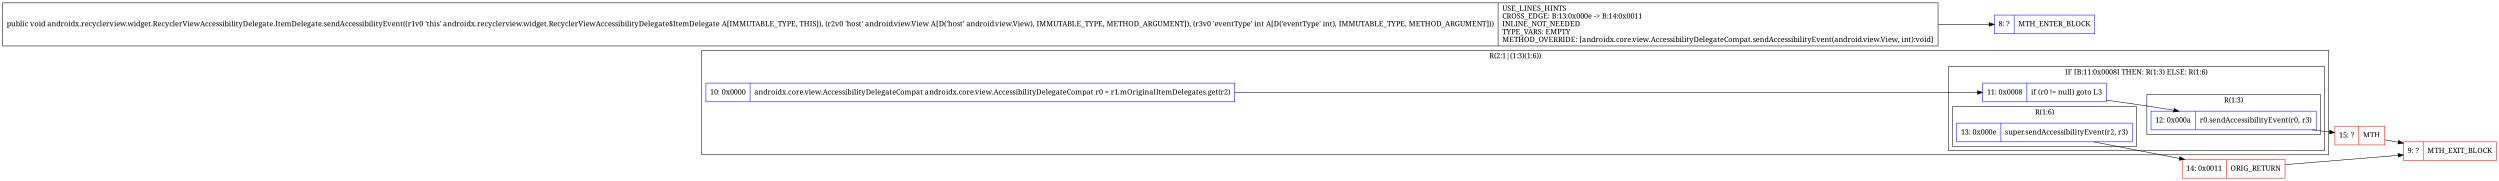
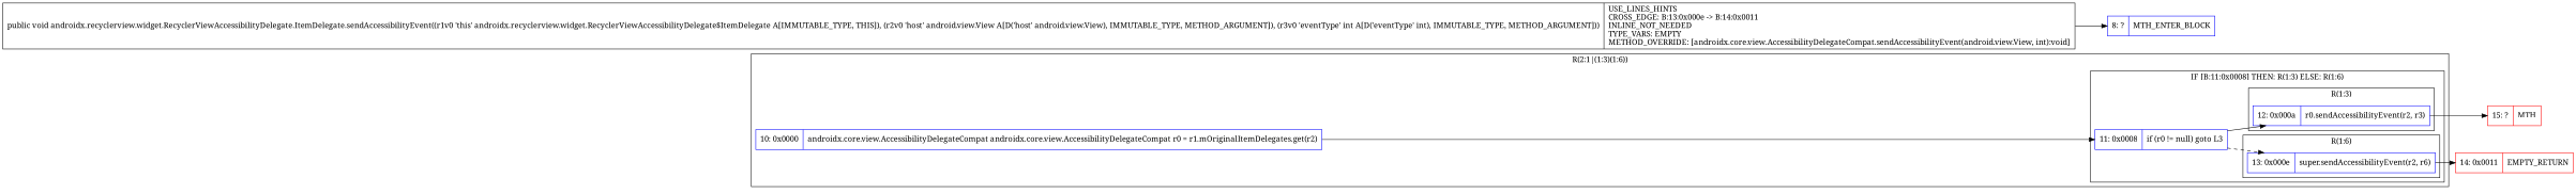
  digraph {
    fontname="Noto Serif"
    rankdir=LR
    node [color=blue fontname="Noto Serif" shape=record]
    edge [fontname="Noto Serif"]
-   n1 [label="{12\:\ 0x000a|r0.sendAccessibilityEvent(r0, r3)\l}"]
-   n2 [label="{13\:\ 0x000e|super.sendAccessibilityEvent(r2, r3)\l}"]
+   n1 [label="{12\:\ 0x000a|r0.sendAccessibilityEvent(r2, r3)\l}"]
+   n2 [label="{13\:\ 0x000e|super.sendAccessibilityEvent(r2, r6)\l}"]
    n3 [label="{11\:\ 0x0008|if (r0 != null) goto L3\l}"]
    n4 [label="{10\:\ 0x0000|androidx.core.view.AccessibilityDelegateCompat androidx.core.view.AccessibilityDelegateCompat r0 = r1.mOriginalItemDelegates.get(r2)\l}"]
    n5 [color=red label="{15\:\ ?|MTH\l}"]
-   n6 [color=red label="{14\:\ 0x0011|ORIG_RETURN\l}"]
-   n7 [color=red label="{9\:\ ?|MTH_EXIT_BLOCK\l}"]
+   n6 [color=red label="{14\:\ 0x0011|EMPTY_RETURN\l}"]
    n8 [label="{8\:\ ?|MTH_ENTER_BLOCK\l}"]
    n9 [label="{public void androidx.recyclerview.widget.RecyclerViewAccessibilityDelegate.ItemDelegate.sendAccessibilityEvent((r1v0 'this' androidx.recyclerview.widget.RecyclerViewAccessibilityDelegate$ItemDelegate A[IMMUTABLE_TYPE, THIS]), (r2v0 'host' android.view.View A[D('host' android.view.View), IMMUTABLE_TYPE, METHOD_ARGUMENT]), (r3v0 'eventType' int A[D('eventType' int), IMMUTABLE_TYPE, METHOD_ARGUMENT]))  | USE_LINES_HINTS\lCROSS_EDGE: B:13:0x000e \-\> B:14:0x0011\lINLINE_NOT_NEEDED\lTYPE_VARS: EMPTY\lMETHOD_OVERRIDE: [androidx.core.view.AccessibilityDelegateCompat.sendAccessibilityEvent(android.view.View, int):void]\l}" color=""]
    subgraph cluster_1 {
      label="R(2:1|(1:3)(1:6))"
      n4
      subgraph cluster_2 {
        label="IF [B:11:0x0008] THEN: R(1:3) ELSE: R(1:6)"
        n3
        subgraph cluster_3 {
          label="R(1:3)"
          n1
        }
        subgraph cluster_4 {
          label="R(1:6)"
          n2
        }
      }
    }
    n1 -> n5
    n2 -> n6
    n3 -> n1
+   n3 -> n2 [style=dashed]
    n4 -> n3
-   n5 -> n7
-   n6 -> n7
    n9 -> n8
  }
